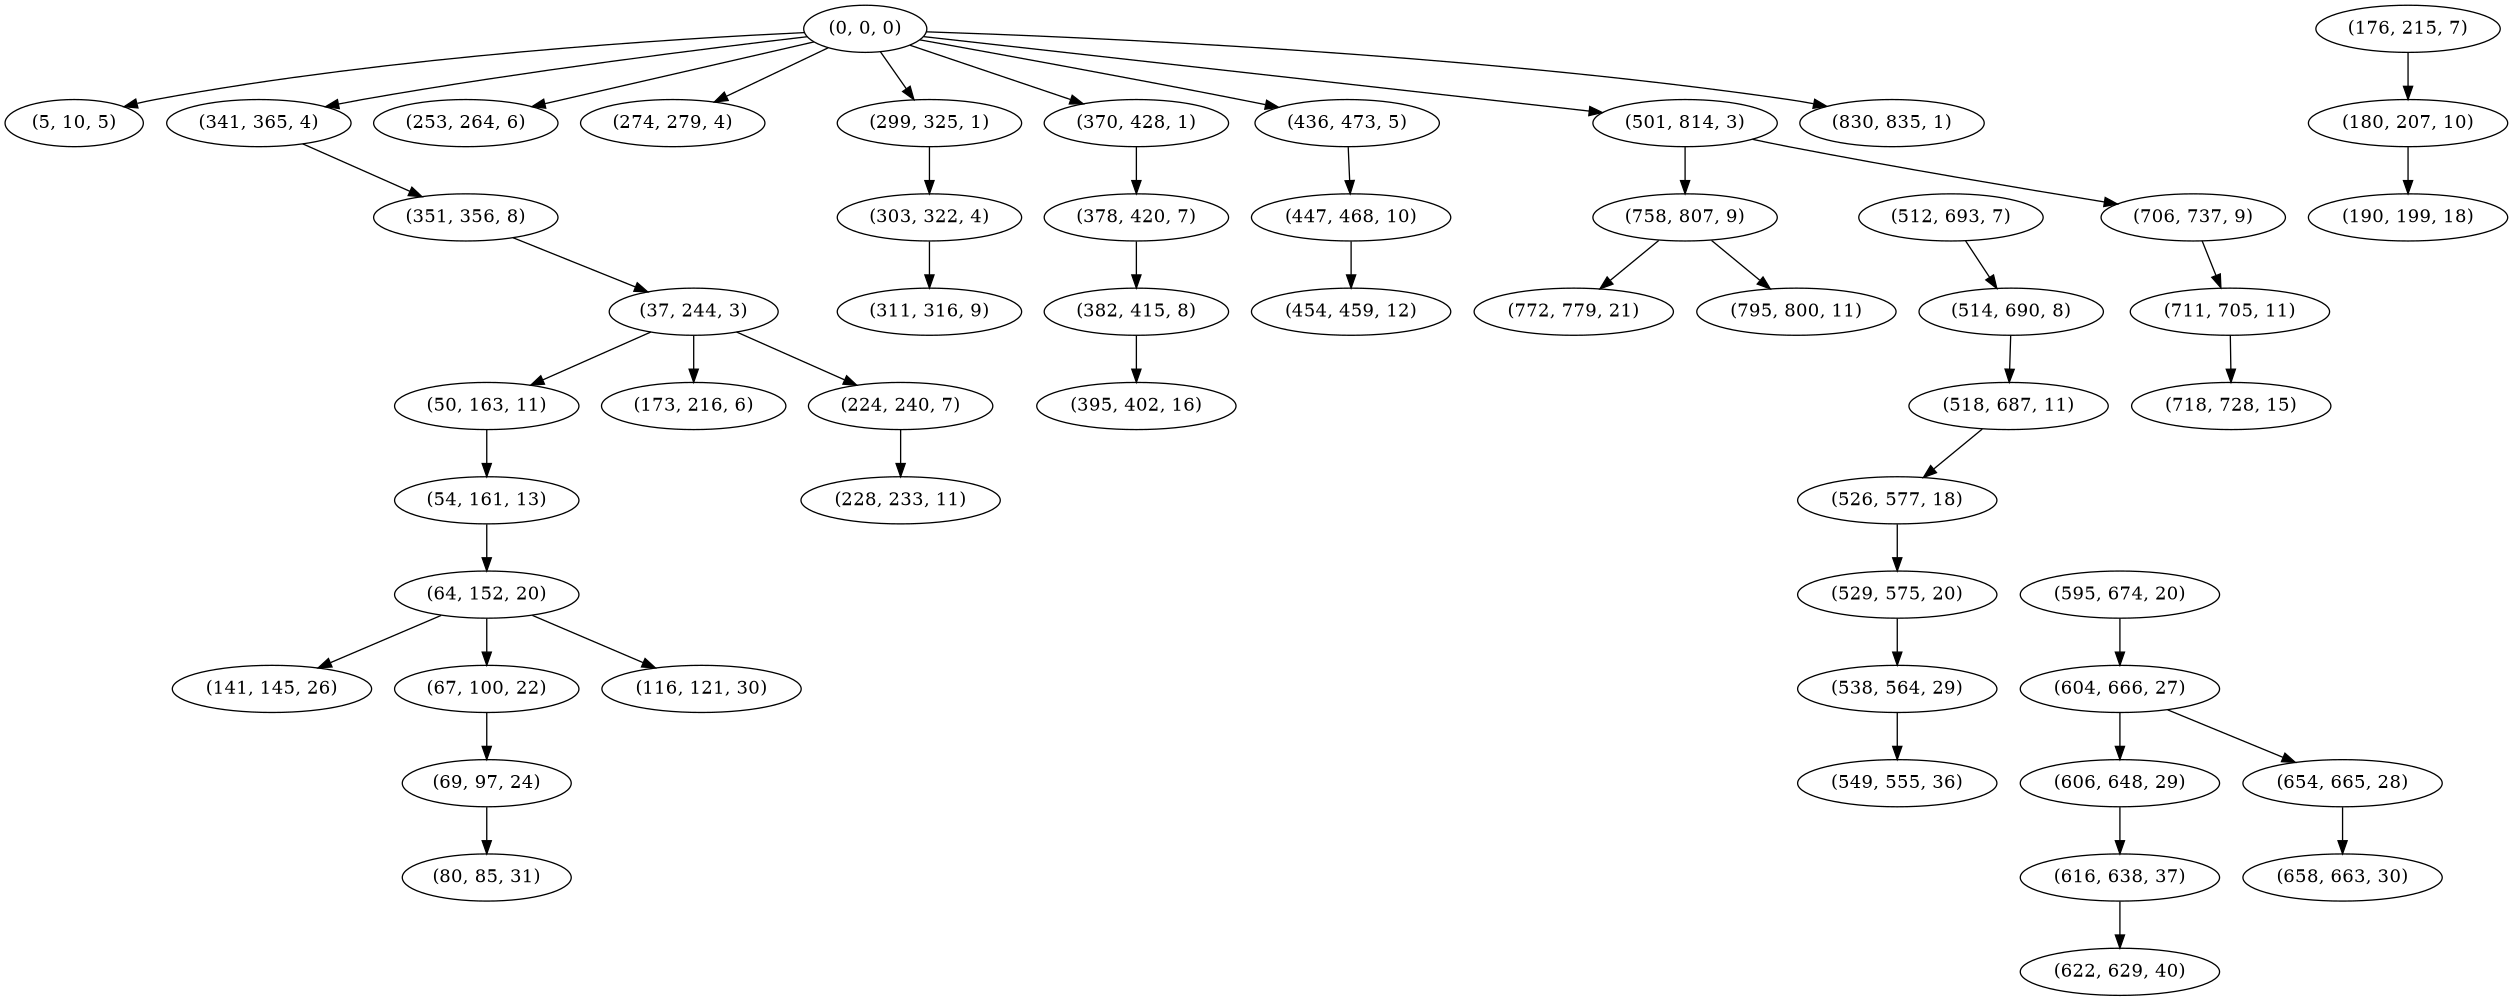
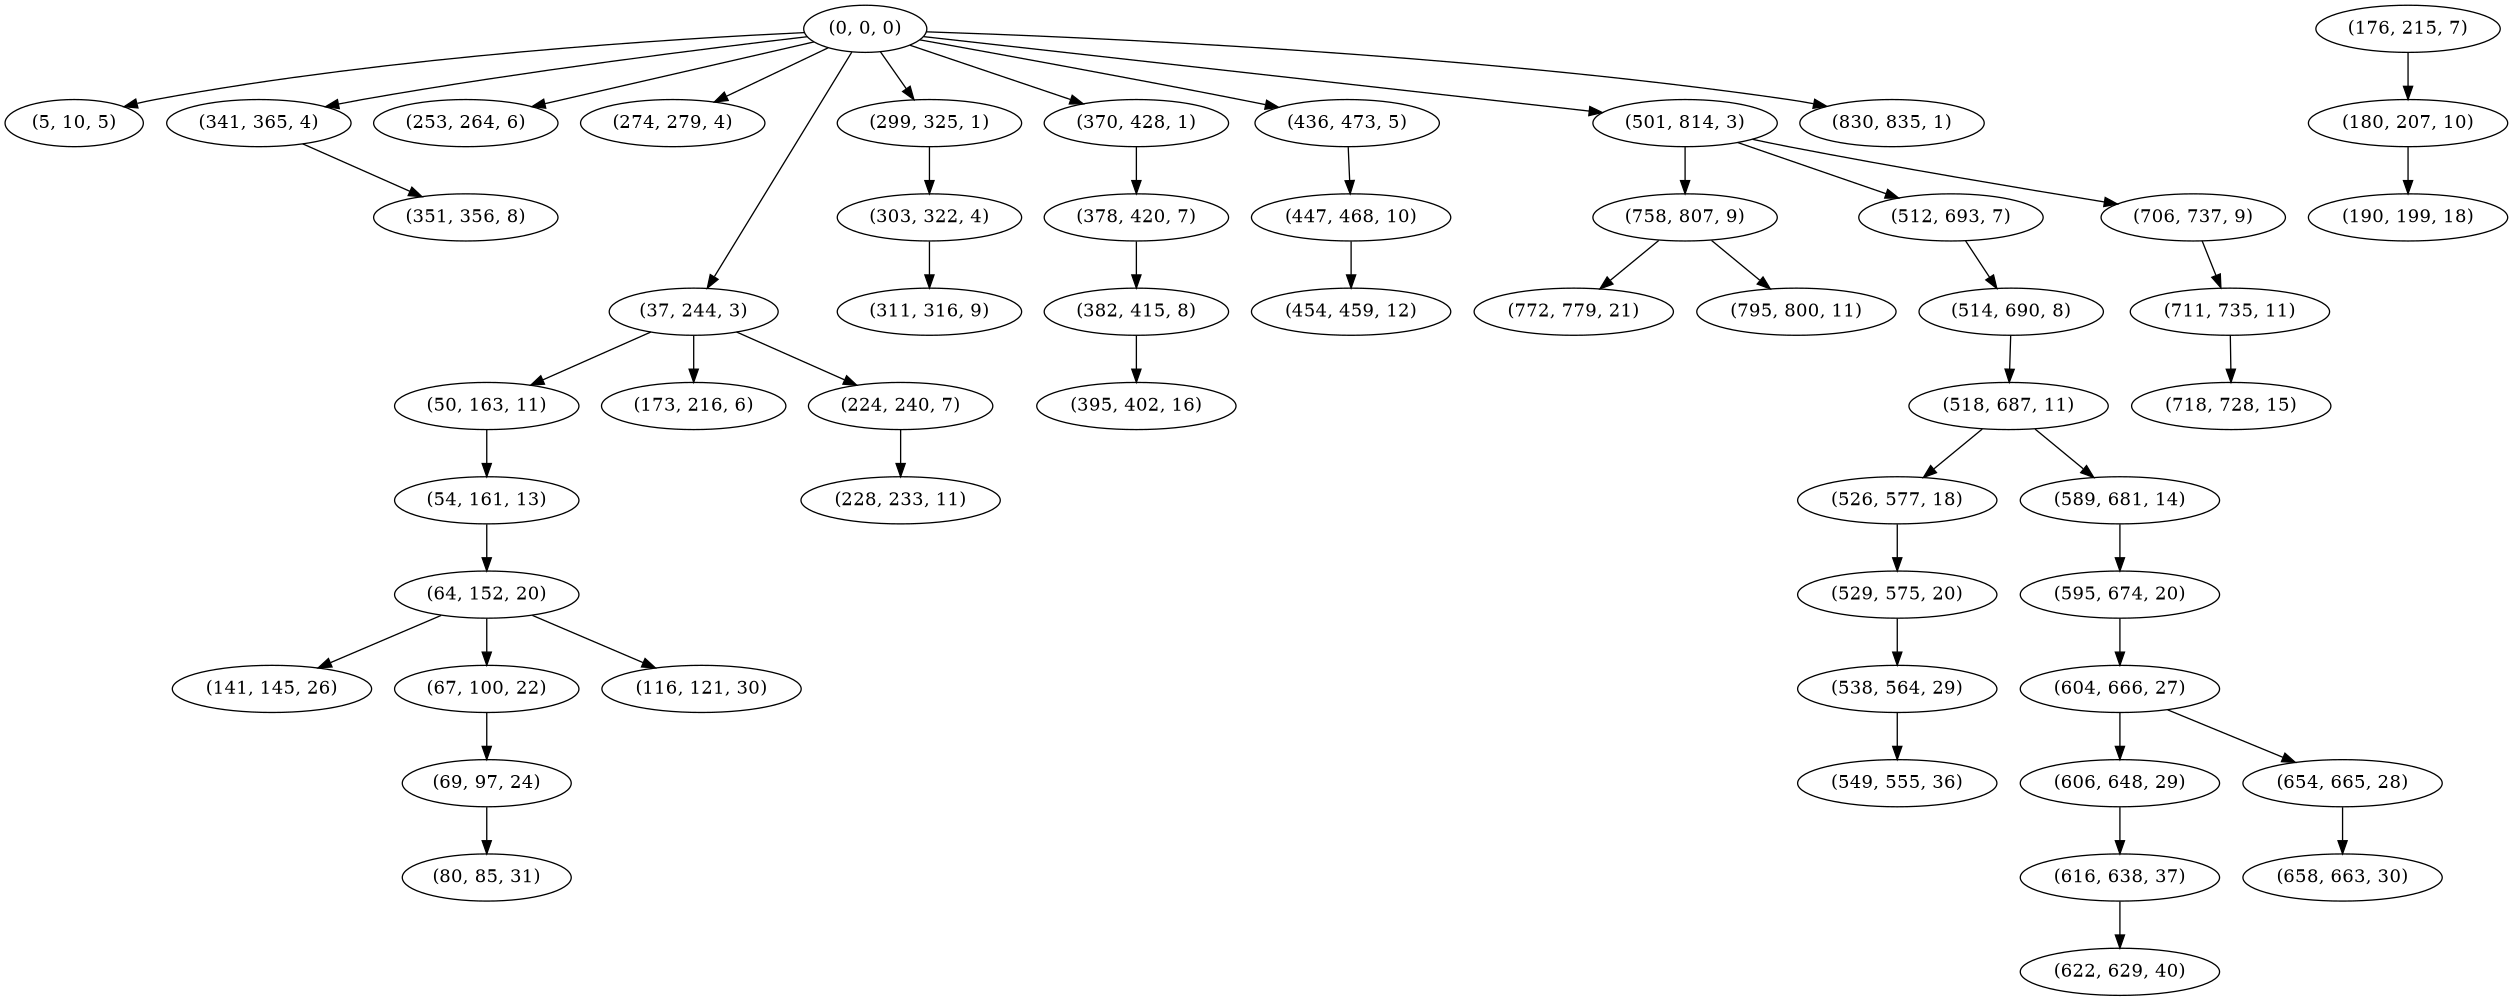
  digraph {
    "(0, 0, 0)"
    "(5, 10, 5)"
    "(37, 244, 3)"
    "(253, 264, 6)"
    "(274, 279, 4)"
    "(299, 325, 1)"
    "(341, 365, 4)"
    "(370, 428, 1)"
    "(436, 473, 5)"
    "(501, 814, 3)"
    "(830, 835, 1)"
    "(50, 163, 11)"
    "(173, 216, 6)"
    "(224, 240, 7)"
    "(303, 322, 4)"
    "(351, 356, 8)"
    "(378, 420, 7)"
    "(447, 468, 10)"
    "(512, 693, 7)"
    "(706, 737, 9)"
    "(758, 807, 9)"
    "(54, 161, 13)"
    "(228, 233, 11)"
    "(64, 152, 20)"
    "(67, 100, 22)"
    "(116, 121, 30)"
    "(141, 145, 26)"
    "(69, 97, 24)"
    "(80, 85, 31)"
    "(176, 215, 7)"
    "(180, 207, 10)"
    "(190, 199, 18)"
    "(311, 316, 9)"
    "(382, 415, 8)"
    "(395, 402, 16)"
    "(454, 459, 12)"
    "(514, 690, 8)"
-   "(711, 735, 11)" [label="(711, 705, 11)"]
+   "(711, 735, 11)"
    "(772, 779, 21)"
    "(795, 800, 11)"
    "(518, 687, 11)"
    "(526, 577, 18)"
+   "(589, 681, 14)"
    "(529, 575, 20)"
    "(595, 674, 20)"
    "(538, 564, 29)"
    "(549, 555, 36)"
    "(604, 666, 27)"
    "(606, 648, 29)"
    "(654, 665, 28)"
    "(616, 638, 37)"
    "(658, 663, 30)"
    "(622, 629, 40)"
    "(718, 728, 15)"
    "(0, 0, 0)" -> "(5, 10, 5)"
-   "(351, 356, 8)" -> "(37, 244, 3)"
+   "(0, 0, 0)" -> "(37, 244, 3)"
    "(0, 0, 0)" -> "(253, 264, 6)"
    "(0, 0, 0)" -> "(274, 279, 4)"
    "(0, 0, 0)" -> "(299, 325, 1)"
    "(0, 0, 0)" -> "(341, 365, 4)"
    "(0, 0, 0)" -> "(370, 428, 1)"
    "(0, 0, 0)" -> "(436, 473, 5)"
    "(0, 0, 0)" -> "(501, 814, 3)"
    "(0, 0, 0)" -> "(830, 835, 1)"
    "(37, 244, 3)" -> "(50, 163, 11)"
    "(37, 244, 3)" -> "(173, 216, 6)"
    "(37, 244, 3)" -> "(224, 240, 7)"
    "(299, 325, 1)" -> "(303, 322, 4)"
    "(341, 365, 4)" -> "(351, 356, 8)"
    "(370, 428, 1)" -> "(378, 420, 7)"
    "(436, 473, 5)" -> "(447, 468, 10)"
+   "(501, 814, 3)" -> "(512, 693, 7)"
    "(501, 814, 3)" -> "(706, 737, 9)"
    "(501, 814, 3)" -> "(758, 807, 9)"
    "(50, 163, 11)" -> "(54, 161, 13)"
    "(224, 240, 7)" -> "(228, 233, 11)"
    "(303, 322, 4)" -> "(311, 316, 9)"
    "(378, 420, 7)" -> "(382, 415, 8)"
    "(447, 468, 10)" -> "(454, 459, 12)"
    "(512, 693, 7)" -> "(514, 690, 8)"
    "(706, 737, 9)" -> "(711, 735, 11)"
    "(758, 807, 9)" -> "(772, 779, 21)"
    "(758, 807, 9)" -> "(795, 800, 11)"
    "(54, 161, 13)" -> "(64, 152, 20)"
    "(64, 152, 20)" -> "(67, 100, 22)"
    "(64, 152, 20)" -> "(116, 121, 30)"
    "(64, 152, 20)" -> "(141, 145, 26)"
    "(67, 100, 22)" -> "(69, 97, 24)"
    "(69, 97, 24)" -> "(80, 85, 31)"
    "(176, 215, 7)" -> "(180, 207, 10)"
    "(180, 207, 10)" -> "(190, 199, 18)"
    "(382, 415, 8)" -> "(395, 402, 16)"
    "(514, 690, 8)" -> "(518, 687, 11)"
    "(711, 735, 11)" -> "(718, 728, 15)"
    "(518, 687, 11)" -> "(526, 577, 18)"
+   "(518, 687, 11)" -> "(589, 681, 14)"
    "(526, 577, 18)" -> "(529, 575, 20)"
+   "(589, 681, 14)" -> "(595, 674, 20)"
    "(529, 575, 20)" -> "(538, 564, 29)"
    "(595, 674, 20)" -> "(604, 666, 27)"
    "(538, 564, 29)" -> "(549, 555, 36)"
    "(604, 666, 27)" -> "(606, 648, 29)"
    "(604, 666, 27)" -> "(654, 665, 28)"
    "(606, 648, 29)" -> "(616, 638, 37)"
    "(654, 665, 28)" -> "(658, 663, 30)"
    "(616, 638, 37)" -> "(622, 629, 40)"
  }
